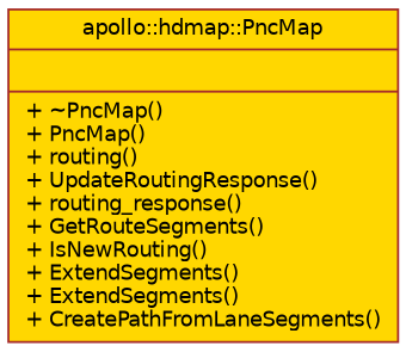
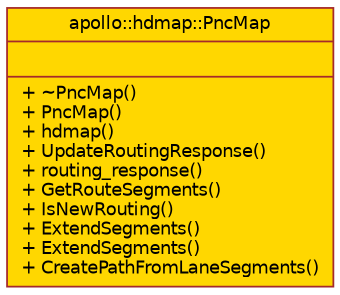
  digraph {
-   n1 [color=brown fillcolor=gold fontcolor=black fontname=Helvetica fontsize=10 height=0.2 label="{apollo::hdmap::PncMap\n||+ ~PncMap()\l+ PncMap()\l+ routing()\l+ UpdateRoutingResponse()\l+ routing_response()\l+ GetRouteSegments()\l+ IsNewRouting()\l+ ExtendSegments()\l+ ExtendSegments()\l+ CreatePathFromLaneSegments()\l}" shape=record style=filled width=0.4]
+   n1 [color=brown fillcolor=gold fontcolor=black fontname=Helvetica fontsize=10 height=0.2 label="{apollo::hdmap::PncMap\n||+ ~PncMap()\l+ PncMap()\l+ hdmap()\l+ UpdateRoutingResponse()\l+ routing_response()\l+ GetRouteSegments()\l+ IsNewRouting()\l+ ExtendSegments()\l+ ExtendSegments()\l+ CreatePathFromLaneSegments()\l}" shape=record style=filled width=0.4]
  }
